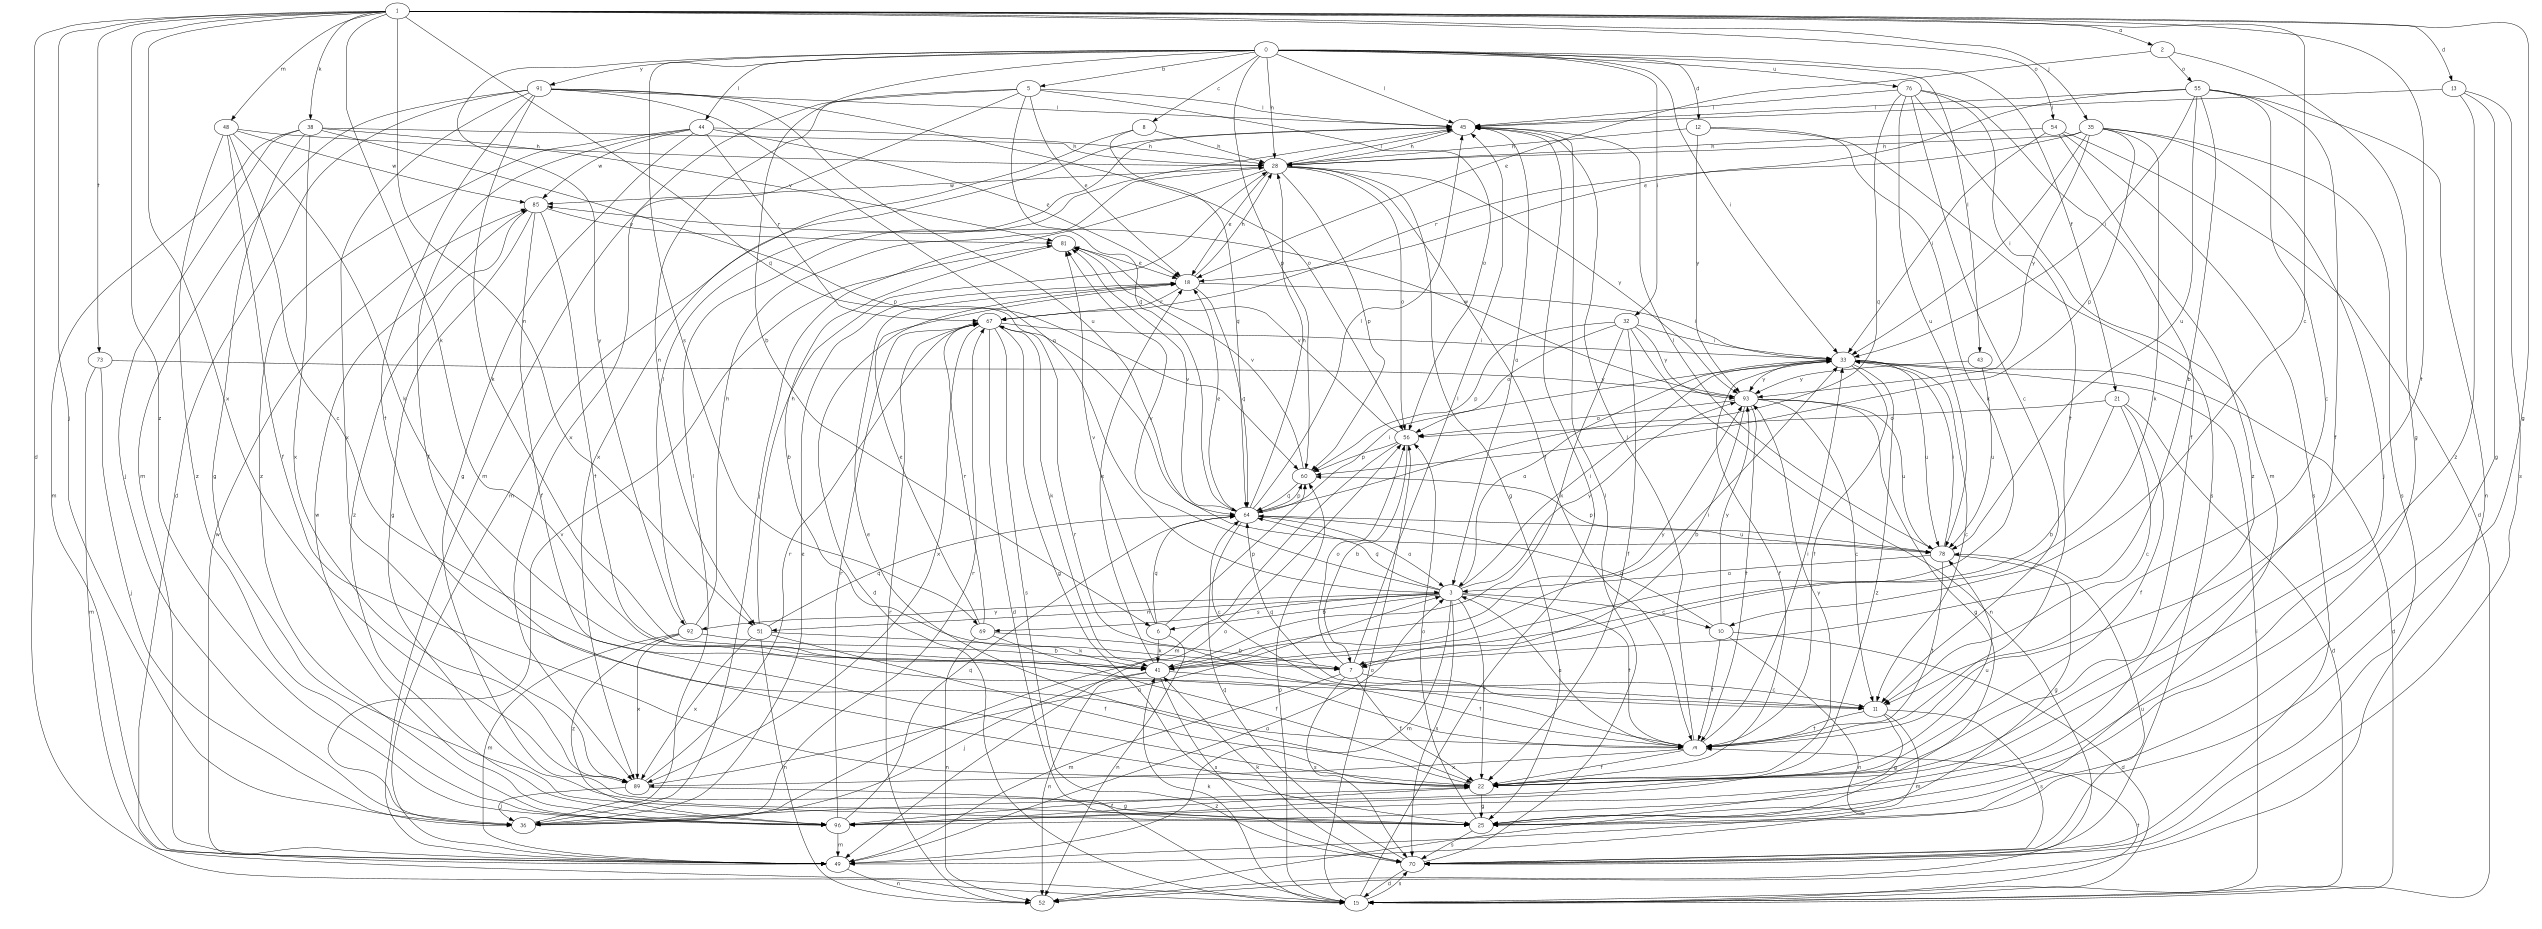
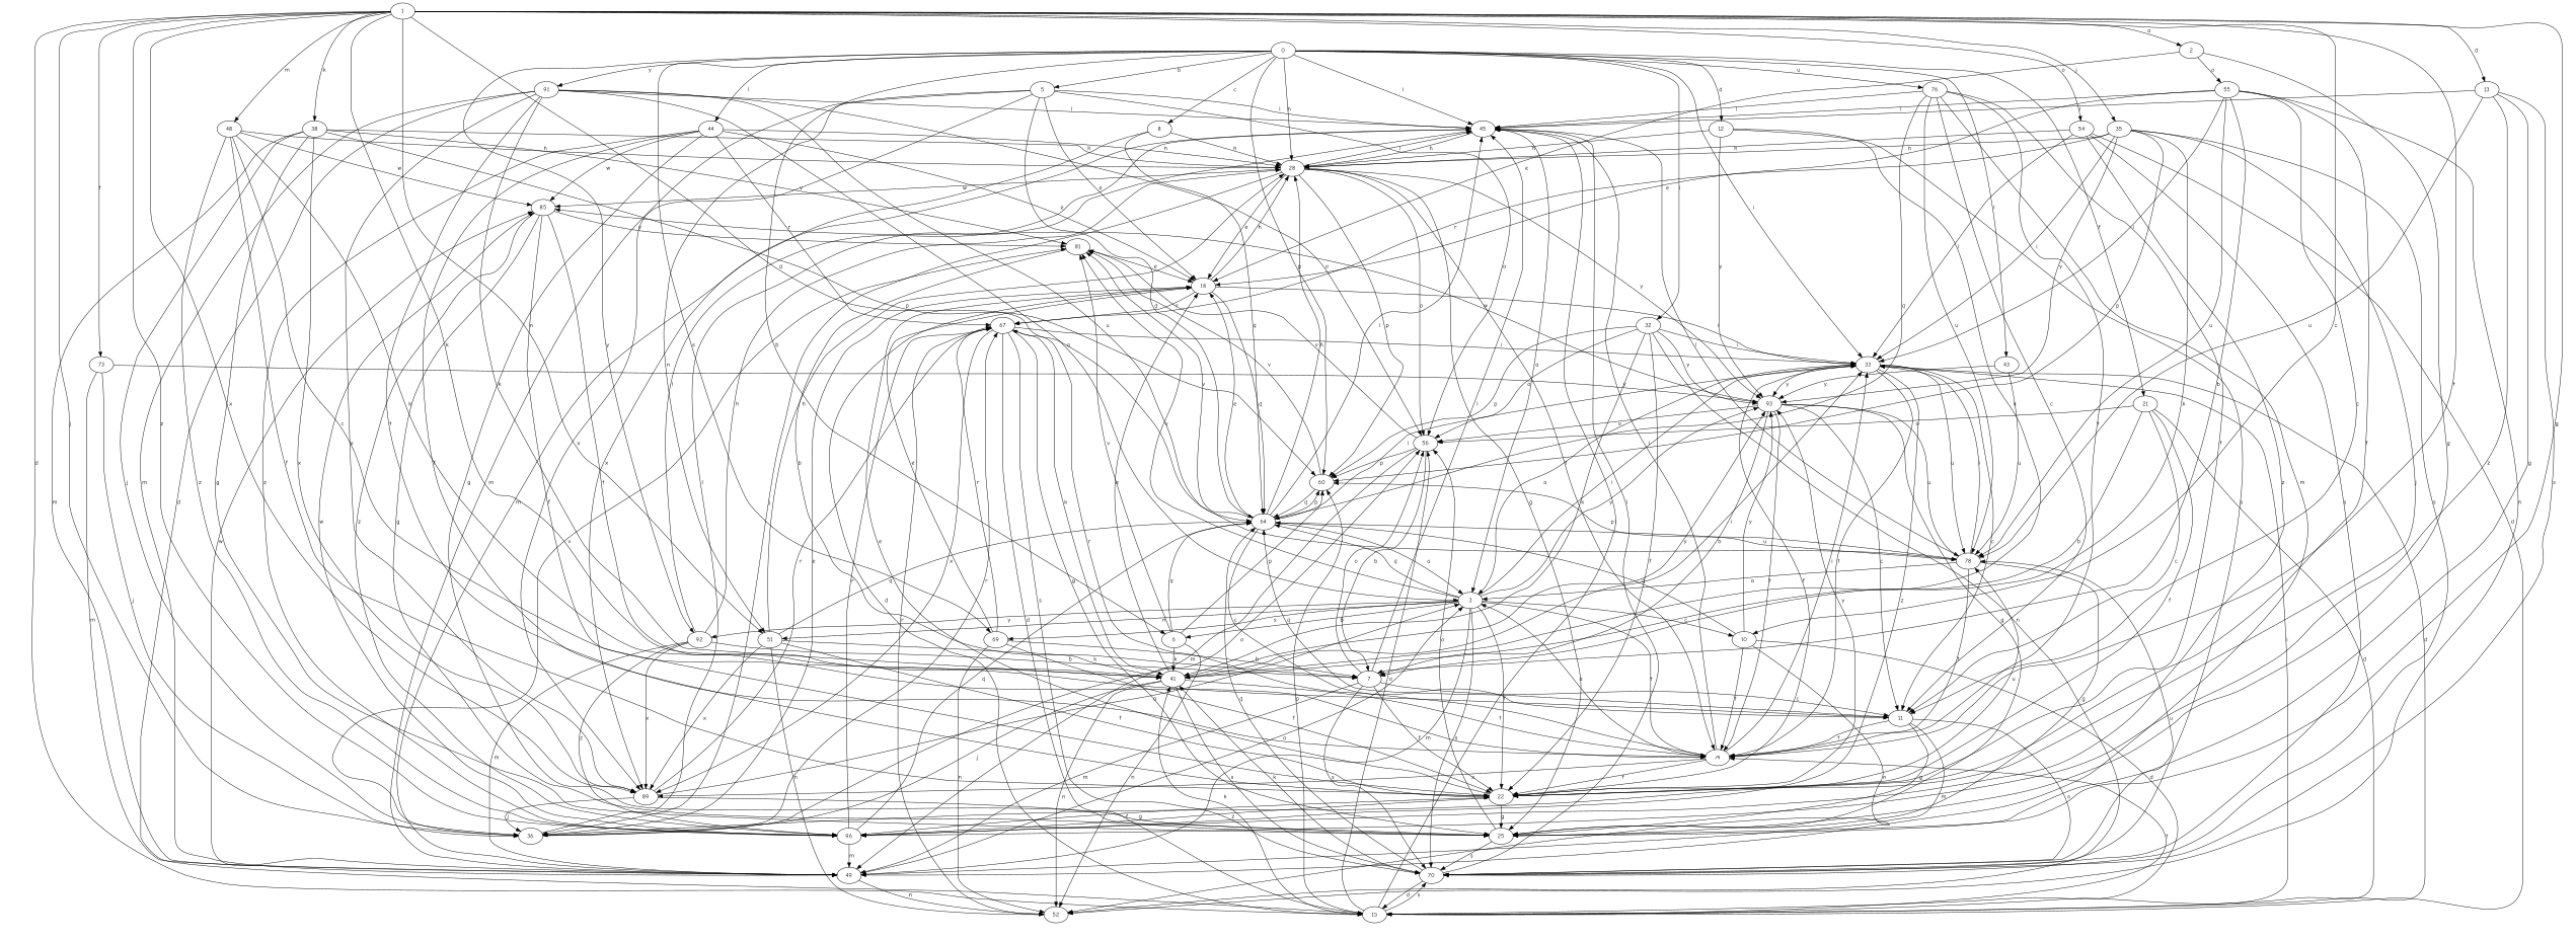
  strict digraph {
    fontname="Comic Neue"
    node [fontname="Comic Neue"]
    edge [fontname="Comic Neue"]
    0
    5
    6
    8
    12
    21
    28
    32
    33
    43
    44
    45
    60
    69
    76
    91
    92
    51
    64
    89
    18
    49
    56
    41
    81
    52
    70
    93
    15
    22
    7
    11
    25
    36
    74
    85
    3
    96
    78
    67
    1
    2
    10
    13
    35
    38
    48
    54
    73
    55
    0 -> 5 [label=b]
    0 -> 6 [label=b]
    0 -> 8 [label=c]
    0 -> 12 [label=d]
    0 -> 21 [label=f]
    0 -> 28 [label=h]
    0 -> 32 [label=i]
    0 -> 33 [label=i]
    0 -> 43 [label=l]
    0 -> 44 [label=l]
    0 -> 45 [label=l]
    0 -> 60 [label=p]
    0 -> 69 [label=s]
    0 -> 76 [label=u]
    0 -> 91 [label=y]
    0 -> 92 [label=y]
    5 -> 45 [label=l]
    5 -> 51 [label=n]
    5 -> 64 [label=q]
    5 -> 89 [label=x]
    5 -> 18 [label=e]
    5 -> 49 [label=m]
    5 -> 56 [label=o]
    6 -> 60 [label=p]
    6 -> 64 [label=q]
    6 -> 41 [label=k]
    6 -> 81 [label=v]
    6 -> 52 [label=n]
    8 -> 28 [label=h]
    8 -> 64 [label=q]
    8 -> 89 [label=x]
    12 -> 28 [label=h]
    12 -> 41 [label=k]
    12 -> 70 [label=s]
    12 -> 93 [label=y]
    21 -> 56 [label=o]
    21 -> 15 [label=d]
    21 -> 22 [label=f]
    21 -> 7 [label=b]
    21 -> 11 [label=c]
    28 -> 45 [label=l]
    28 -> 60 [label=p]
    28 -> 18 [label=e]
    28 -> 56 [label=o]
    28 -> 93 [label=y]
    28 -> 25 [label=g]
    28 -> 36 [label=j]
    28 -> 74 [label=t]
    28 -> 85 [label=w]
    32 -> 33 [label=i]
    32 -> 60 [label=p]
    32 -> 56 [label=o]
    32 -> 41 [label=k]
    32 -> 52 [label=n]
    32 -> 93 [label=y]
    32 -> 22 [label=f]
    33 -> 93 [label=y]
    33 -> 15 [label=d]
    33 -> 22 [label=f]
    33 -> 11 [label=c]
    33 -> 74 [label=t]
    33 -> 3 [label=a]
    33 -> 96 [label=z]
    33 -> 78 [label=u]
    43 -> 93 [label=y]
    43 -> 78 [label=u]
    44 -> 28 [label=h]
    44 -> 18 [label=e]
    44 -> 22 [label=f]
    44 -> 25 [label=g]
    44 -> 85 [label=w]
    44 -> 96 [label=z]
    44 -> 67 [label=r]
    45 -> 28 [label=h]
    45 -> 49 [label=m]
    45 -> 3 [label=a]
    60 -> 64 [label=q]
    60 -> 81 [label=v]
    69 -> 18 [label=e]
    69 -> 52 [label=n]
    69 -> 22 [label=f]
    69 -> 7 [label=b]
    69 -> 67 [label=r]
    76 -> 45 [label=l]
    76 -> 64 [label=q]
    76 -> 49 [label=m]
    76 -> 22 [label=f]
    76 -> 11 [label=c]
    76 -> 74 [label=t]
    76 -> 78 [label=u]
    91 -> 45 [label=l]
    91 -> 89 [label=x]
    91 -> 49 [label=m]
    91 -> 56 [label=o]
    91 -> 41 [label=k]
    91 -> 15 [label=d]
    91 -> 74 [label=t]
    91 -> 3 [label=a]
    91 -> 78 [label=u]
    92 -> 28 [label=h]
    92 -> 45 [label=l]
    92 -> 89 [label=x]
    92 -> 49 [label=m]
    92 -> 7 [label=b]
    92 -> 96 [label=z]
    51 -> 28 [label=h]
    51 -> 64 [label=q]
    51 -> 89 [label=x]
    51 -> 41 [label=k]
    51 -> 52 [label=n]
    51 -> 22 [label=f]
    64 -> 28 [label=h]
    64 -> 33 [label=i]
    64 -> 45 [label=l]
    64 -> 60 [label=p]
    64 -> 18 [label=e]
    64 -> 81 [label=v]
    64 -> 11 [label=c]
    64 -> 3 [label=a]
    64 -> 78 [label=u]
    89 -> 25 [label=g]
    89 -> 36 [label=j]
    89 -> 3 [label=a]
    89 -> 67 [label=r]
    18 -> 28 [label=h]
    18 -> 33 [label=i]
    18 -> 64 [label=q]
    18 -> 15 [label=d]
    18 -> 67 [label=r]
    49 -> 52 [label=n]
    49 -> 85 [label=w]
    49 -> 3 [label=a]
    56 -> 60 [label=p]
    56 -> 49 [label=m]
    56 -> 81 [label=v]
    56 -> 7 [label=b]
    41 -> 33 [label=i]
    41 -> 18 [label=e]
    41 -> 52 [label=n]
    41 -> 70 [label=s]
    41 -> 93 [label=y]
    41 -> 36 [label=j]
    41 -> 74 [label=t]
    81 -> 18 [label=e]
    81 -> 7 [label=b]
    52 -> 67 [label=r]
    70 -> 45 [label=l]
    70 -> 64 [label=q]
    70 -> 41 [label=k]
    70 -> 15 [label=d]
    70 -> 78 [label=u]
    93 -> 56 [label=o]
    93 -> 7 [label=b]
    93 -> 11 [label=c]
    93 -> 25 [label=g]
    93 -> 74 [label=t]
    93 -> 85 [label=w]
    93 -> 78 [label=u]
    15 -> 33 [label=i]
    15 -> 45 [label=l]
    15 -> 60 [label=p]
    15 -> 56 [label=o]
    15 -> 41 [label=k]
    15 -> 70 [label=s]
    15 -> 74 [label=t]
    22 -> 18 [label=e]
    22 -> 93 [label=y]
    22 -> 25 [label=g]
    22 -> 96 [label=z]
    22 -> 78 [label=u]
    7 -> 45 [label=l]
    7 -> 49 [label=m]
    7 -> 56 [label=o]
    7 -> 70 [label=s]
    7 -> 22 [label=f]
    7 -> 11 [label=c]
    11 -> 64 [label=q]
    11 -> 49 [label=m]
    11 -> 70 [label=s]
    11 -> 25 [label=g]
    11 -> 74 [label=t]
    25 -> 56 [label=o]
    25 -> 70 [label=s]
    36 -> 45 [label=l]
    36 -> 18 [label=e]
    36 -> 56 [label=o]
    36 -> 81 [label=v]
    36 -> 67 [label=r]
    74 -> 33 [label=i]
    74 -> 45 [label=l]
    74 -> 89 [label=x]
    74 -> 22 [label=f]
    74 -> 3 [label=a]
    74 -> 67 [label=r]
    85 -> 81 [label=v]
    85 -> 22 [label=f]
    85 -> 25 [label=g]
    85 -> 74 [label=t]
    85 -> 96 [label=z]
    3 -> 6 [label=b]
    3 -> 33 [label=i]
    3 -> 69 [label=s]
    3 -> 92 [label=y]
    3 -> 51 [label=n]
    3 -> 64 [label=q]
    3 -> 49 [label=m]
    3 -> 81 [label=v]
    3 -> 70 [label=s]
    3 -> 93 [label=y]
    3 -> 22 [label=f]
    3 -> 74 [label=t]
    3 -> 10 [label=c]
    96 -> 64 [label=q]
    96 -> 49 [label=m]
    96 -> 22 [label=f]
    96 -> 85 [label=w]
    96 -> 67 [label=r]
    78 -> 33 [label=i]
    78 -> 45 [label=l]
    78 -> 60 [label=p]
    78 -> 25 [label=g]
    78 -> 74 [label=t]
    78 -> 3 [label=a]
    67 -> 33 [label=i]
    67 -> 89 [label=x]
    67 -> 41 [label=k]
    67 -> 70 [label=s]
    67 -> 15 [label=d]
    67 -> 25 [label=g]
    1 -> 51 [label=n]
    1 -> 64 [label=q]
    1 -> 89 [label=x]
    1 -> 41 [label=k]
    1 -> 15 [label=d]
    1 -> 25 [label=g]
    1 -> 36 [label=j]
    1 -> 74 [label=t]
    1 -> 96 [label=z]
    1 -> 2 [label=a]
    1 -> 10 [label=c]
    1 -> 13 [label=d]
    1 -> 35 [label=j]
    1 -> 38 [label=k]
    1 -> 48 [label=m]
    1 -> 54 [label=o]
    1 -> 73 [label=t]
    2 -> 18 [label=e]
    2 -> 25 [label=g]
    2 -> 55 [label=o]
    10 -> 64 [label=q]
    10 -> 52 [label=n]
    10 -> 93 [label=y]
    10 -> 15 [label=d]
    10 -> 74 [label=t]
    13 -> 45 [label=l]
    13 -> 70 [label=s]
    13 -> 25 [label=g]
    13 -> 96 [label=z]
+   13 -> 78 [label=u]
    35 -> 28 [label=h]
    35 -> 33 [label=i]
    35 -> 60 [label=p]
    35 -> 41 [label=k]
    35 -> 70 [label=s]
    35 -> 93 [label=y]
    35 -> 36 [label=j]
    35 -> 67 [label=r]
    38 -> 28 [label=h]
    38 -> 60 [label=p]
    38 -> 89 [label=x]
    38 -> 49 [label=m]
    38 -> 81 [label=v]
    38 -> 25 [label=g]
    38 -> 36 [label=j]
    48 -> 28 [label=h]
    48 -> 41 [label=k]
    48 -> 22 [label=f]
    48 -> 11 [label=c]
    48 -> 85 [label=w]
    48 -> 96 [label=z]
    54 -> 28 [label=h]
    54 -> 33 [label=i]
    54 -> 70 [label=s]
    54 -> 15 [label=d]
    54 -> 96 [label=z]
    73 -> 49 [label=m]
    73 -> 93 [label=y]
    73 -> 36 [label=j]
    55 -> 33 [label=i]
    55 -> 45 [label=l]
    55 -> 18 [label=e]
    55 -> 52 [label=n]
    55 -> 22 [label=f]
    55 -> 7 [label=b]
    55 -> 11 [label=c]
    55 -> 78 [label=u]
  }
